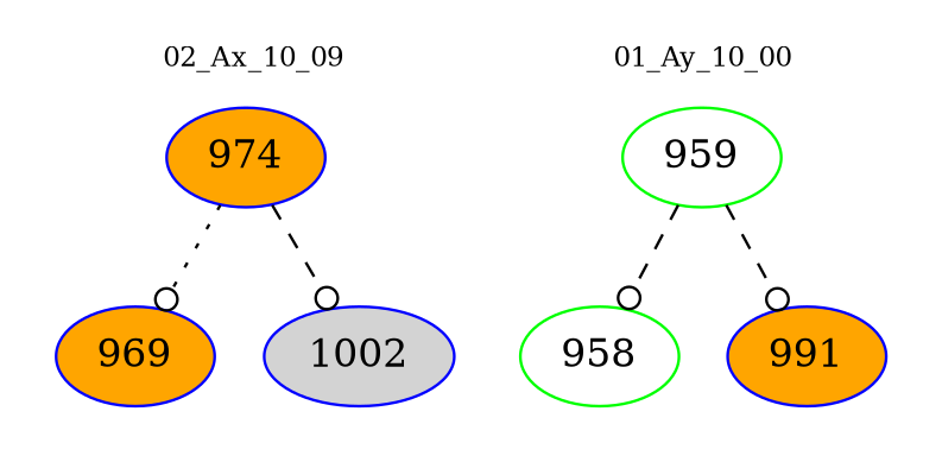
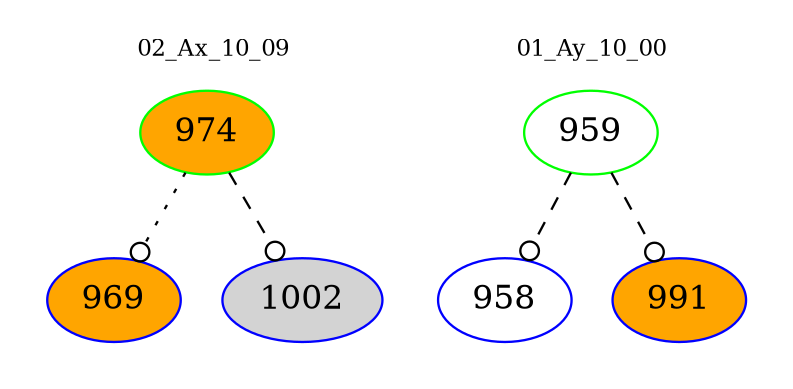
  digraph {
    node [color=green fillcolor=orange style=filled]
    edge [arrowhead=odot color=black style=dashed]
-   n1 [color=blue label=974]
+   n1 [label=974]
    n2 [color=blue label=969]
    n3 [color=blue fillcolor=lightgrey label=1002]
    n4 [fillcolor=white label=959]
-   n5 [fillcolor=white label=958]
+   n5 [color=blue fillcolor=white label=958]
    n6 [color=blue label=991]
    subgraph cluster_1 {
      color=white
      fontsize=10
      label="02_Ax_10_09"
      n1
      n2
      n3
    }
    subgraph cluster_2 {
      color=white
      fontsize=10
      label="01_Ay_10_00"
      n4
      n5
      n6
    }
    n1 -> n2 [style=dotted]
    n1 -> n3
    n4 -> n5
    n4 -> n6
  }
